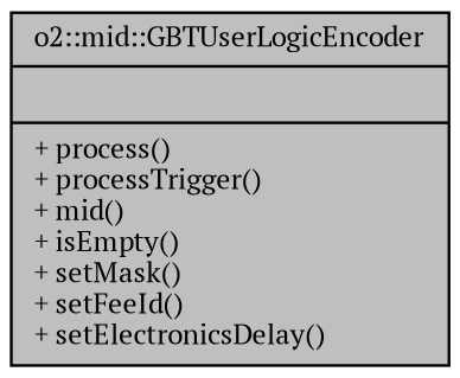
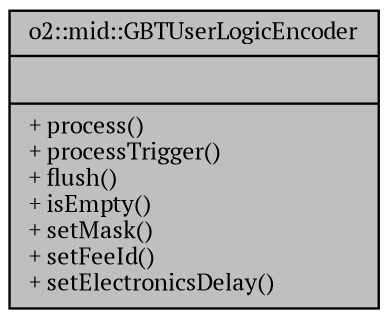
  digraph {
    fontname="PT Serif"
-   n1 [color=black fillcolor=grey75 fontcolor=black fontname="PT Serif" fontsize=10 height=0.2 label="{o2::mid::GBTUserLogicEncoder\n||+ process()\l+ processTrigger()\l+ mid()\l+ isEmpty()\l+ setMask()\l+ setFeeId()\l+ setElectronicsDelay()\l}" shape=record style=filled width=0.4]
+   n1 [color=black fillcolor=grey75 fontcolor=black fontname="PT Serif" fontsize=10 height=0.2 label="{o2::mid::GBTUserLogicEncoder\n||+ process()\l+ processTrigger()\l+ flush()\l+ isEmpty()\l+ setMask()\l+ setFeeId()\l+ setElectronicsDelay()\l}" shape=record style=filled width=0.4]
  }
